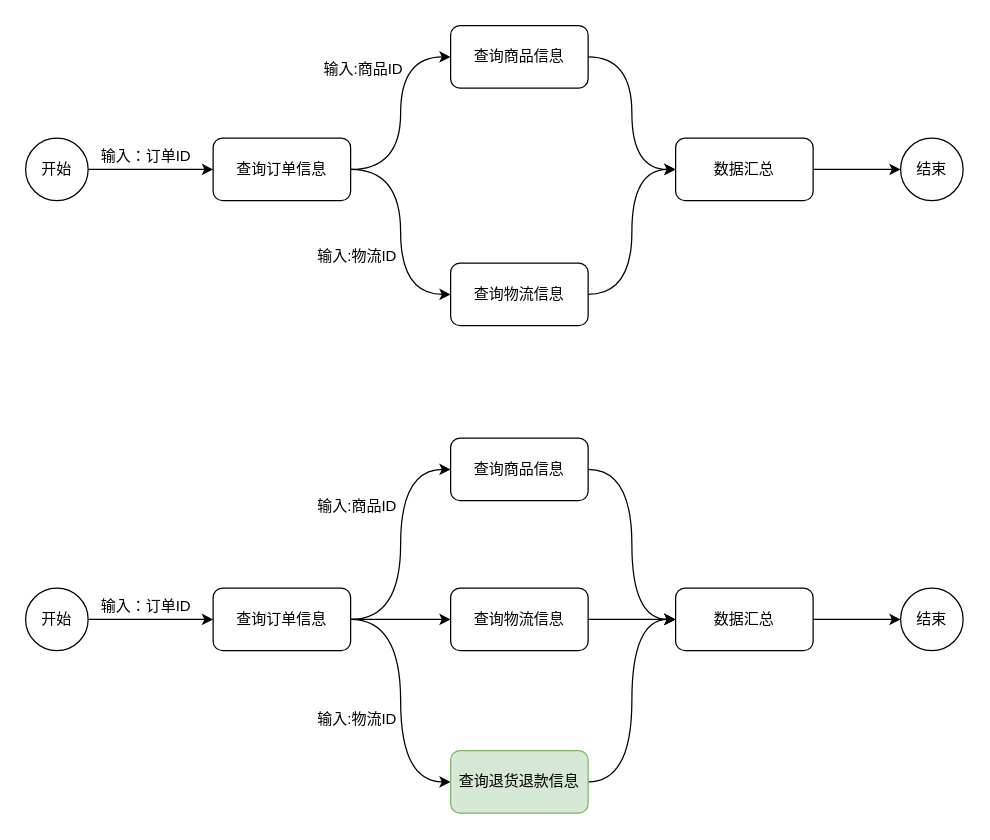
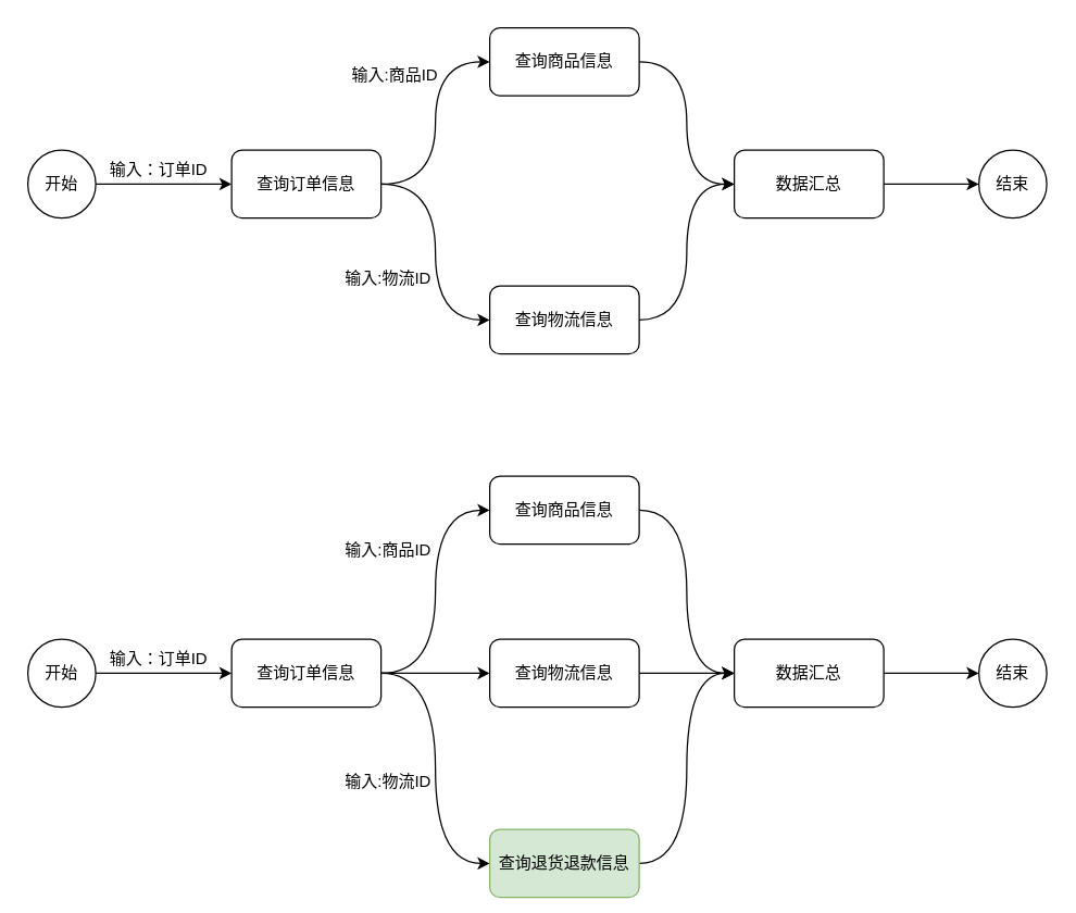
  <mxCell id="0" />
  <mxCell id="1" parent="0" />
  <mxCell id="2" style="edgeStyle=orthogonalEdgeStyle;rounded=0;orthogonalLoop=1;jettySize=auto;html=1;entryX=0;entryY=0.5;entryDx=0;entryDy=0;curved=1;" parent="1" source="4" target="9" edge="1"><mxGeometry relative="1" as="geometry" /></mxCell>
  <mxCell id="3" style="edgeStyle=orthogonalEdgeStyle;rounded=0;orthogonalLoop=1;jettySize=auto;html=1;entryX=0;entryY=0.5;entryDx=0;entryDy=0;curved=1;" parent="1" source="4" target="11" edge="1"><mxGeometry relative="1" as="geometry" /></mxCell>
  <mxCell id="4" value="查询订单信息" style="rounded=1;whiteSpace=wrap;html=1;" parent="1" vertex="1"><mxGeometry x="170" y="110" width="110" height="50" as="geometry" /></mxCell>
  <mxCell id="5" style="edgeStyle=orthogonalEdgeStyle;rounded=0;orthogonalLoop=1;jettySize=auto;html=1;" parent="1" source="6" target="4" edge="1"><mxGeometry relative="1" as="geometry" /></mxCell>
  <mxCell id="6" value="开始" style="ellipse;whiteSpace=wrap;html=1;aspect=fixed;" parent="1" vertex="1"><mxGeometry x="20" y="110" width="50" height="50" as="geometry" /></mxCell>
  <mxCell id="7" value="输入：订单ID" style="text;html=1;align=center;verticalAlign=middle;resizable=0;points=[];autosize=1;strokeColor=none;fillColor=none;" parent="1" vertex="1"><mxGeometry x="66" y="110" width="100" height="30" as="geometry" /></mxCell>
  <mxCell id="8" style="edgeStyle=orthogonalEdgeStyle;rounded=0;orthogonalLoop=1;jettySize=auto;html=1;entryX=0;entryY=0.5;entryDx=0;entryDy=0;elbow=vertical;curved=1;" parent="1" source="9" target="15" edge="1"><mxGeometry relative="1" as="geometry" /></mxCell>
  <mxCell id="9" value="查询商品信息" style="rounded=1;whiteSpace=wrap;html=1;" parent="1" vertex="1"><mxGeometry x="360" y="20" width="110" height="50" as="geometry" /></mxCell>
  <mxCell id="10" style="edgeStyle=orthogonalEdgeStyle;rounded=0;orthogonalLoop=1;jettySize=auto;html=1;entryX=0;entryY=0.5;entryDx=0;entryDy=0;curved=1;" parent="1" source="11" target="15" edge="1"><mxGeometry relative="1" as="geometry" /></mxCell>
  <mxCell id="11" value="查询物流信息" style="rounded=1;whiteSpace=wrap;html=1;" parent="1" vertex="1"><mxGeometry x="360" y="210" width="110" height="50" as="geometry" /></mxCell>
  <mxCell id="12" value="输入:商品ID" style="text;html=1;align=center;verticalAlign=middle;resizable=0;points=[];autosize=1;strokeColor=none;fillColor=none;" parent="1" vertex="1"><mxGeometry x="245" y="40" width="90" height="30" as="geometry" /></mxCell>
  <mxCell id="13" value="输入:物流ID" style="text;html=1;align=center;verticalAlign=middle;resizable=0;points=[];autosize=1;strokeColor=none;fillColor=none;" parent="1" vertex="1"><mxGeometry x="240" y="190" width="90" height="30" as="geometry" /></mxCell>
  <mxCell id="14" style="edgeStyle=orthogonalEdgeStyle;rounded=0;orthogonalLoop=1;jettySize=auto;html=1;curved=1;" parent="1" source="15" target="16" edge="1"><mxGeometry relative="1" as="geometry" /></mxCell>
  <mxCell id="15" value="数据汇总" style="rounded=1;whiteSpace=wrap;html=1;" parent="1" vertex="1"><mxGeometry x="540" y="110" width="110" height="50" as="geometry" /></mxCell>
  <mxCell id="16" value="结束" style="ellipse;whiteSpace=wrap;html=1;aspect=fixed;" parent="1" vertex="1"><mxGeometry x="720" y="110" width="50" height="50" as="geometry" /></mxCell>
  <mxCell id="17" style="edgeStyle=orthogonalEdgeStyle;rounded=0;orthogonalLoop=1;jettySize=auto;html=1;entryX=0;entryY=0.5;entryDx=0;entryDy=0;curved=1;" parent="1" source="20" target="25" edge="1"><mxGeometry relative="1" as="geometry" /></mxCell>
  <mxCell id="18" style="edgeStyle=orthogonalEdgeStyle;rounded=0;orthogonalLoop=1;jettySize=auto;html=1;entryX=0;entryY=0.5;entryDx=0;entryDy=0;curved=1;" parent="1" source="20" target="27" edge="1"><mxGeometry relative="1" as="geometry" /></mxCell>
  <mxCell id="19" style="edgeStyle=orthogonalEdgeStyle;rounded=0;orthogonalLoop=1;jettySize=auto;html=1;entryX=0;entryY=0.5;entryDx=0;entryDy=0;" parent="1" source="20" target="34" edge="1"><mxGeometry relative="1" as="geometry" /></mxCell>
  <mxCell id="20" value="查询订单信息" style="rounded=1;whiteSpace=wrap;html=1;" parent="1" vertex="1"><mxGeometry x="170" y="470" width="110" height="50" as="geometry" /></mxCell>
  <mxCell id="21" style="edgeStyle=orthogonalEdgeStyle;rounded=0;orthogonalLoop=1;jettySize=auto;html=1;" parent="1" source="22" target="20" edge="1"><mxGeometry relative="1" as="geometry" /></mxCell>
  <mxCell id="22" value="开始" style="ellipse;whiteSpace=wrap;html=1;aspect=fixed;" parent="1" vertex="1"><mxGeometry x="20" y="470" width="50" height="50" as="geometry" /></mxCell>
  <mxCell id="23" value="输入：订单ID" style="text;html=1;align=center;verticalAlign=middle;resizable=0;points=[];autosize=1;strokeColor=none;fillColor=none;" parent="1" vertex="1"><mxGeometry x="66" y="470" width="100" height="30" as="geometry" /></mxCell>
  <mxCell id="24" style="edgeStyle=orthogonalEdgeStyle;rounded=0;orthogonalLoop=1;jettySize=auto;html=1;entryX=0;entryY=0.5;entryDx=0;entryDy=0;elbow=vertical;curved=1;" parent="1" source="25" target="31" edge="1"><mxGeometry relative="1" as="geometry" /></mxCell>
  <mxCell id="25" value="查询商品信息" style="rounded=1;whiteSpace=wrap;html=1;" parent="1" vertex="1"><mxGeometry x="360" y="350" width="110" height="50" as="geometry" /></mxCell>
  <mxCell id="26" style="edgeStyle=orthogonalEdgeStyle;rounded=0;orthogonalLoop=1;jettySize=auto;html=1;entryX=0;entryY=0.5;entryDx=0;entryDy=0;curved=1;" parent="1" source="27" target="31" edge="1"><mxGeometry relative="1" as="geometry" /></mxCell>
- <mxCell id="27" value="查询退货退款信息" style="rounded=1;whiteSpace=wrap;html=1;fillColor=#d5e8d4;strokeColor=#82b366;" parent="1" vertex="1"><mxGeometry x="360" y="600" width="110" height="50" as="geometry" /></mxCell>
+ <mxCell id="27" value="查询退货退款信息" style="rounded=1;whiteSpace=wrap;html=1;fillColor=#d5e8d4;strokeColor=#82b366;" parent="1" vertex="1"><mxGeometry x="360" y="610" width="110" height="50" as="geometry" /></mxCell>
  <mxCell id="28" value="输入:商品ID" style="text;html=1;align=center;verticalAlign=middle;resizable=0;points=[];autosize=1;strokeColor=none;fillColor=none;" parent="1" vertex="1"><mxGeometry x="240" y="390" width="90" height="30" as="geometry" /></mxCell>
  <mxCell id="29" value="输入:物流ID" style="text;html=1;align=center;verticalAlign=middle;resizable=0;points=[];autosize=1;strokeColor=none;fillColor=none;" parent="1" vertex="1"><mxGeometry x="240" y="560" width="90" height="30" as="geometry" /></mxCell>
  <mxCell id="30" style="edgeStyle=orthogonalEdgeStyle;rounded=0;orthogonalLoop=1;jettySize=auto;html=1;curved=1;" parent="1" source="31" target="32" edge="1"><mxGeometry relative="1" as="geometry" /></mxCell>
  <mxCell id="31" value="数据汇总" style="rounded=1;whiteSpace=wrap;html=1;" parent="1" vertex="1"><mxGeometry x="540" y="470" width="110" height="50" as="geometry" /></mxCell>
  <mxCell id="32" value="结束" style="ellipse;whiteSpace=wrap;html=1;aspect=fixed;" parent="1" vertex="1"><mxGeometry x="720" y="470" width="50" height="50" as="geometry" /></mxCell>
  <mxCell id="33" style="edgeStyle=orthogonalEdgeStyle;rounded=0;orthogonalLoop=1;jettySize=auto;html=1;entryX=0;entryY=0.5;entryDx=0;entryDy=0;" parent="1" source="34" target="31" edge="1"><mxGeometry relative="1" as="geometry" /></mxCell>
  <mxCell id="34" value="查询物流信息" style="rounded=1;whiteSpace=wrap;html=1;" parent="1" vertex="1"><mxGeometry x="360" y="470" width="110" height="50" as="geometry" /></mxCell>
